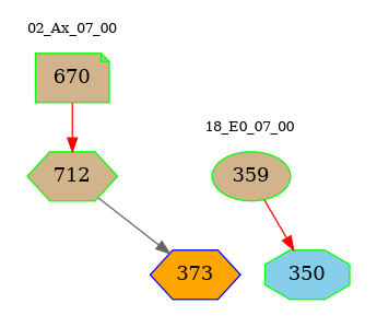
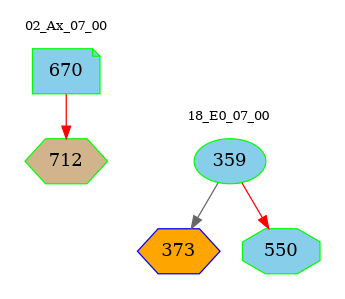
  digraph {
    node [color=green fillcolor=tan shape=hexagon style=filled]
    edge [color=red]
-   n1 [label=670 shape=note]
+   n1 [fillcolor=skyblue label=670 shape=note]
    n2 [label=712]
-   n3 [label=359 shape=ellipse]
-   n4 [fillcolor=skyblue label=350 shape=octagon]
+   n3 [fillcolor=skyblue label=359 shape=ellipse]
+   n4 [fillcolor=skyblue label=550 shape=octagon]
    n5 [color=blue fillcolor=orange label=373]
    subgraph cluster_1 {
      color=white
      fontsize=10
      label="02_Ax_07_00"
      n1
      n2
    }
    subgraph cluster_2 {
      color=white
      fontsize=10
      label="18_E0_07_00"
      n3
      n4
      n5
    }
    n1 -> n2
    n3 -> n4
-   n2 -> n5 [color=gray40]
+   n3 -> n5 [color=gray40]
  }
